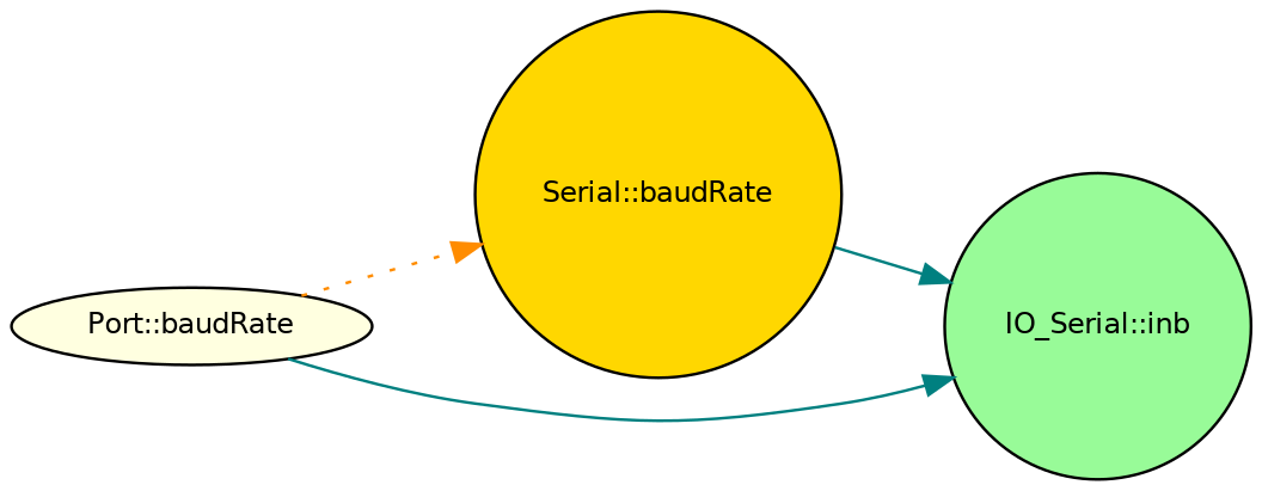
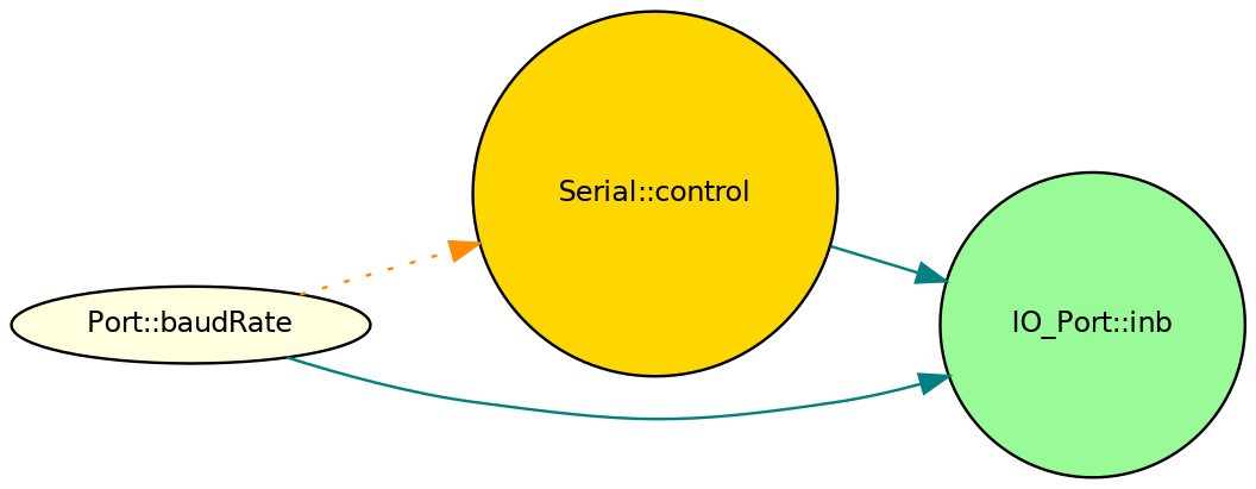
  digraph {
    rankdir=LR
    node [color=black fontname=Helvetica fontsize=10 shape=circle style=filled]
    edge [color=teal fontname=Helvetica fontsize=10 labelfontname=Helvetica labelfontsize=10 style=solid]
    n1 [fillcolor=lightyellow fontcolor=black height=0.2 label="Port::baudRate" shape=ellipse width=0.4]
-   n2 [fillcolor=gold height=0.2 label="Serial::baudRate" width=0.4]
-   n3 [fillcolor=palegreen height=0.2 label="IO_Serial::inb" width=0.4]
+   n2 [fillcolor=gold height=0.2 label="Serial::control" width=0.4]
+   n3 [fillcolor=palegreen height=0.2 label="IO_Port::inb" width=0.4]
    n1 -> n2 [color=darkorange style=dotted]
    n1 -> n3
    n2 -> n3
  }
